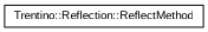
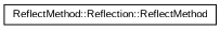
  digraph {
    rankdir=LR
    fontname="Liberation Sans"
-   n1 [color=black fillcolor=white fontname="Liberation Sans" fontsize=10 height=0.2 label="Trentino::Reflection::ReflectMethod" shape=record style=filled width=0.4]
+   n1 [color=black fillcolor=white fontname="Liberation Sans" fontsize=10 height=0.2 label="ReflectMethod::Reflection::ReflectMethod" shape=record style=filled width=0.4]
  }
